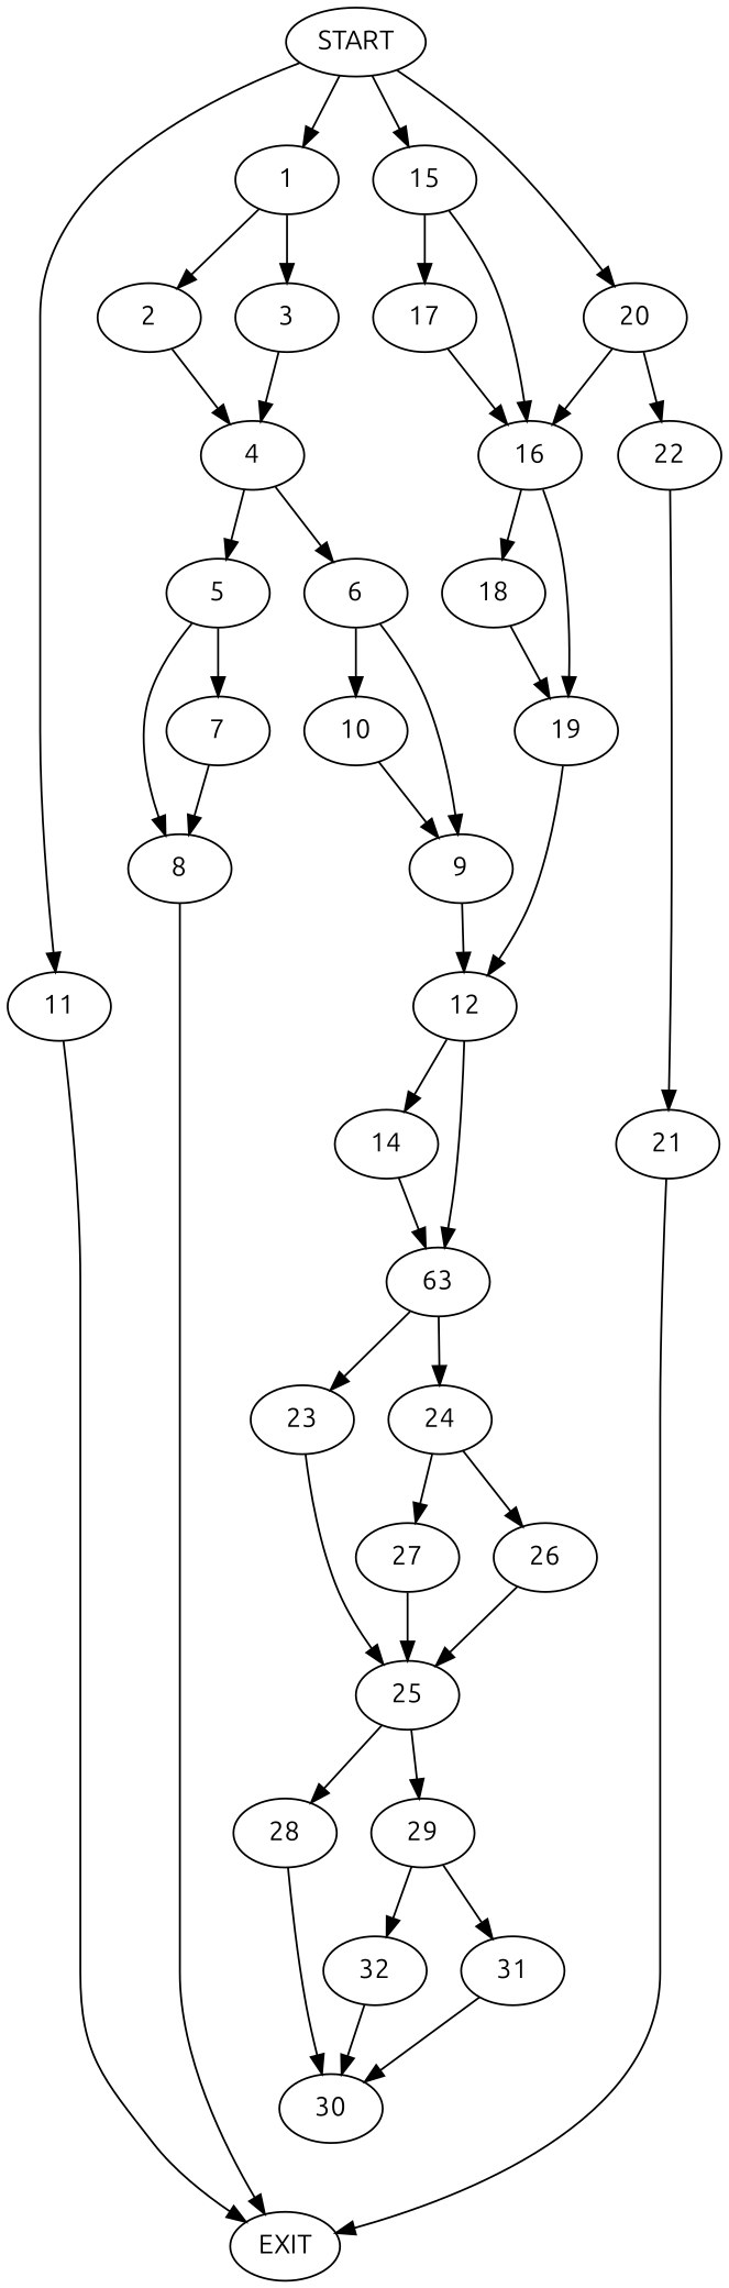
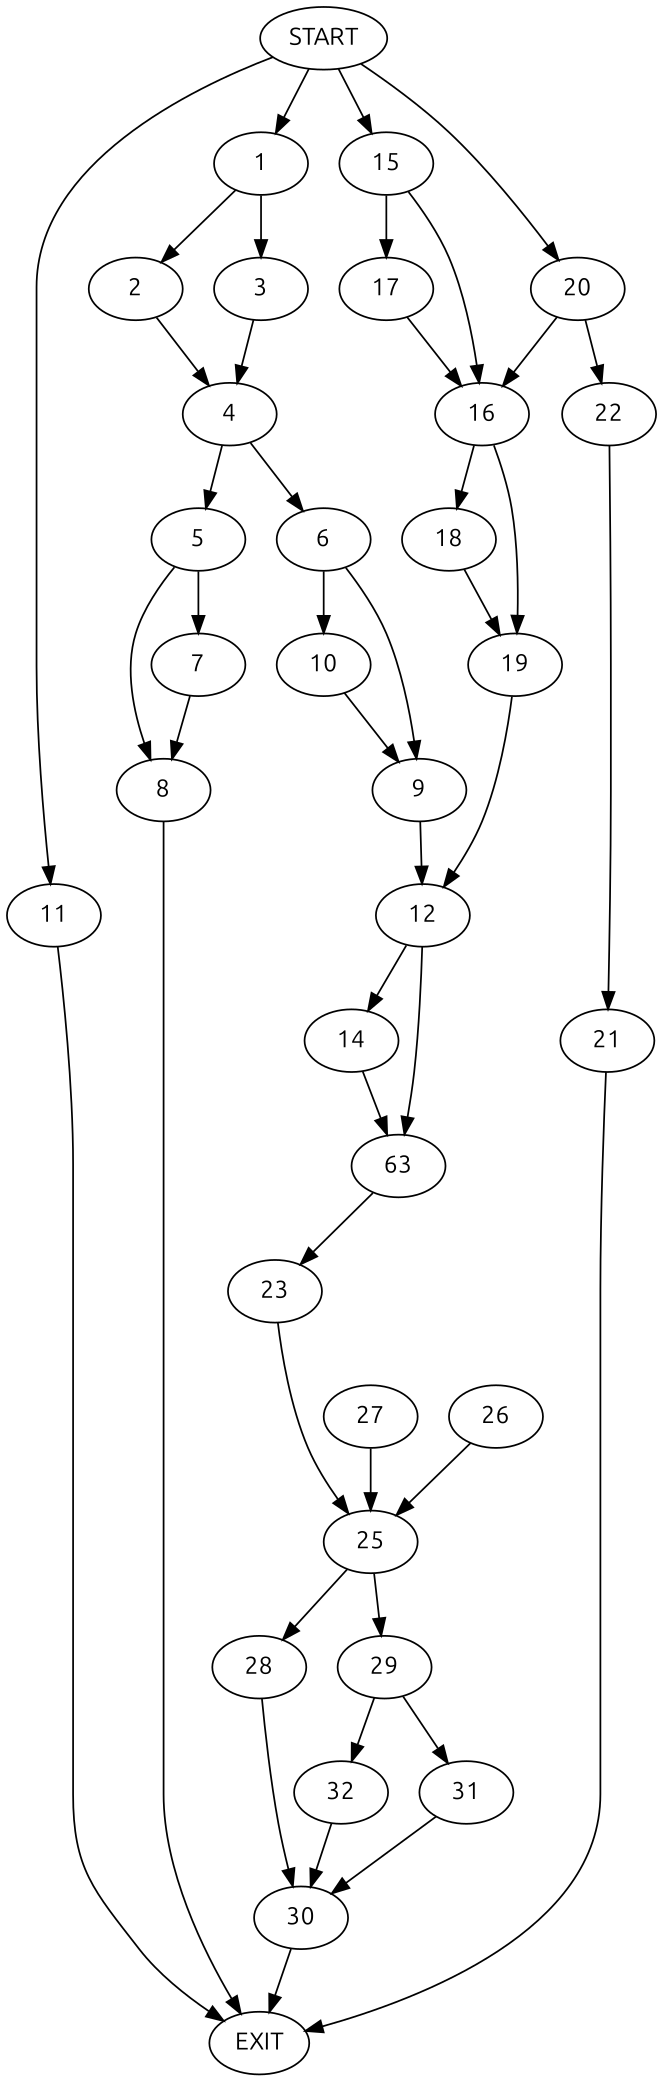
  digraph {
    fontname=Ubuntu
    node [fontname=Ubuntu]
    edge [fontname=Ubuntu]
    n1 [label=START]
    1
    11
    15
    20
    2
    3
    n8 [label=EXIT]
    16
    17
    22
    4
    5
    6
    7
    8
    9
    10
    12
    n20 [label=63]
    14
    23
-   24
    25
    26
    27
    18
    19
    21
    28
    29
    30
    31
    32
    n1 -> 1
    n1 -> 11
    n1 -> 15
    n1 -> 20
    1 -> 2
    1 -> 3
    11 -> n8
    15 -> 16
    15 -> 17
    20 -> 16
    20 -> 22
    2 -> 4
    3 -> 4
    16 -> 18
    16 -> 19
    17 -> 16
    22 -> 21
    4 -> 5
    4 -> 6
    5 -> 7
    5 -> 8
    6 -> 9
    6 -> 10
    7 -> 8
    8 -> n8
    9 -> 12
    10 -> 9
    12 -> n20
    12 -> 14
    n20 -> 23
-   n20 -> 24
    14 -> n20
    23 -> 25
-   24 -> 26
-   24 -> 27
    25 -> 28
    25 -> 29
    26 -> 25
    27 -> 25
    18 -> 19
    19 -> 12
    21 -> n8
    28 -> 30
    29 -> 31
    29 -> 32
+   30 -> n8
    31 -> 30
    32 -> 30
  }
